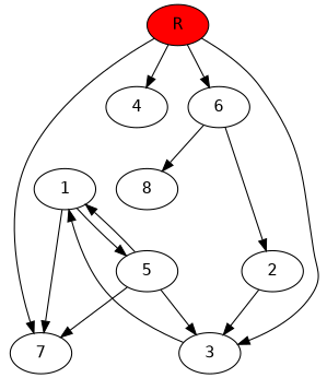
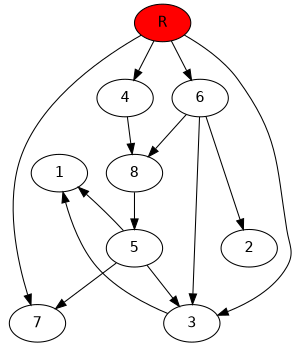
  digraph {
    fontname="DejaVu Sans Mono"
    node [fontname="DejaVu Sans Mono"]
    edge [fontname="DejaVu Sans Mono"]
    1
    5
    7
    3
    2
    4
    8
    6
    R [fillcolor="#ff0000" style=filled]
-   1 -> 5
-   1 -> 7
+   8 -> 5
    5 -> 1
    5 -> 7
    5 -> 3
    3 -> 1
-   2 -> 3
+   6 -> 3
+   4 -> 8
    6 -> 2
    6 -> 8
    R -> 7
    R -> 3
    R -> 4
    R -> 6
  }
